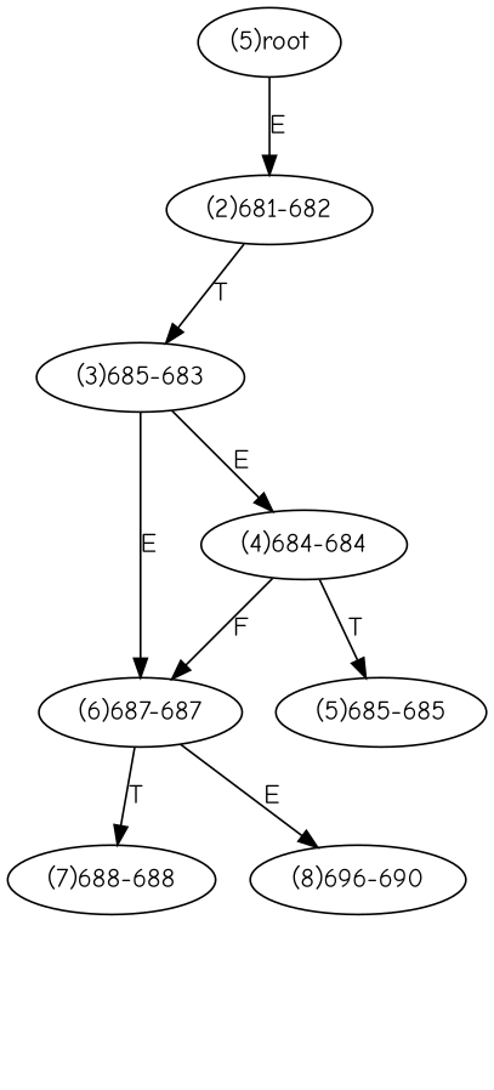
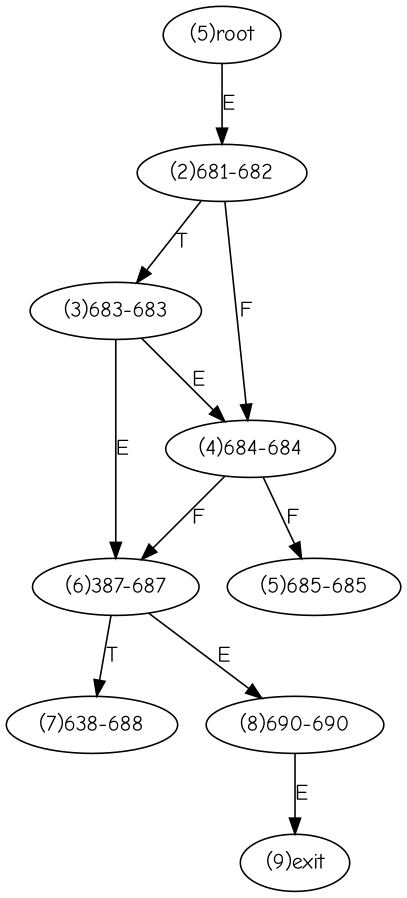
  digraph {
    fontname="Comic Neue"
    node [fontname="Comic Neue"]
    edge [fontname="Comic Neue"]
    n1 [label="(5)root"]
    n2 [label="(2)681-682"]
-   n3 [label="(3)685-683"]
+   n3 [label="(3)683-683"]
    n4 [label="(4)684-684"]
-   n5 [label="(6)687-687"]
+   n5 [label="(6)387-687"]
    n6 [label="(5)685-685"]
-   n7 [label="(7)688-688"]
-   n8 [label="(8)696-690"]
+   n7 [label="(7)638-688"]
+   n8 [label="(8)690-690"]
+   n9 [label="(9)exit"]
    n1 -> n2 [label=E]
    n2 -> n3 [label=T]
+   n2 -> n4 [label=F]
    n3 -> n4 [label=E]
    n3 -> n5 [label=E]
    n4 -> n5 [label=F]
-   n4 -> n6 [label=T]
+   n4 -> n6 [label=F]
    n5 -> n7 [label=T]
    n5 -> n8 [label=E]
+   n8 -> n9 [label=E]
  }
